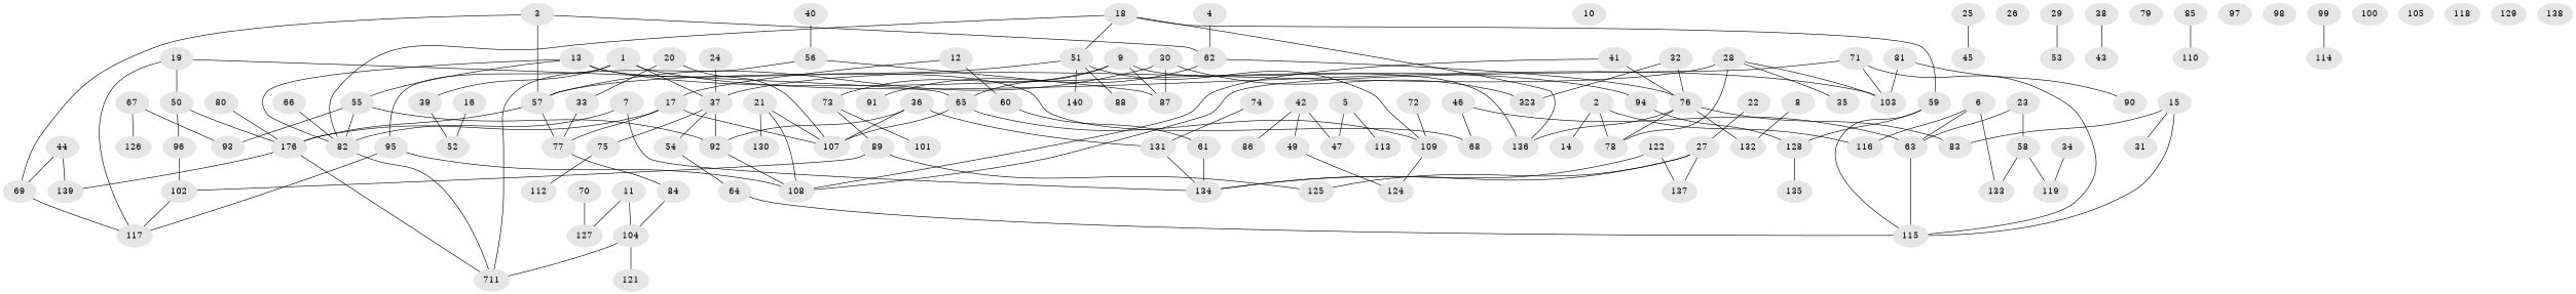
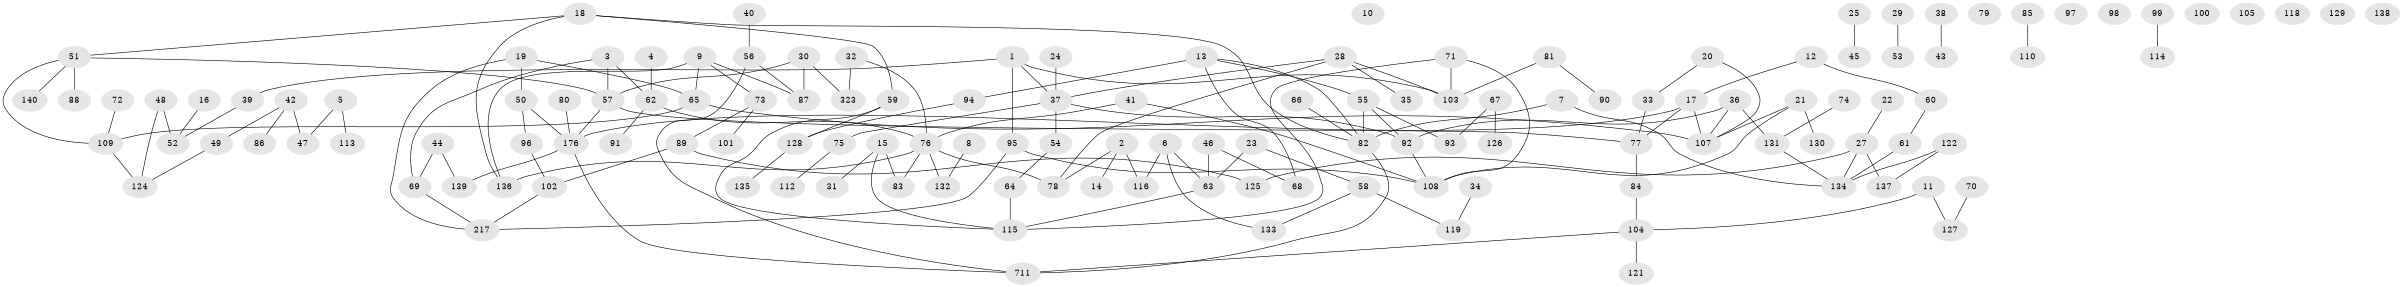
  graph {
    node [color=gray90 style=filled]
    1
    37
    39
    95
    103
    92
    54
    75
    52
-   117
+   117 [label=217]
    108
    2
    14
    78
    116
    3
    57
    62
    69
    77
    n21 [label=176]
    76
    91
    4
    5
    47
    113
    6
    63
    133
    115
    7
    82
    134
    n35 [label=711]
    8
    132
    9
    65
    73
    87
    136
    107
    109
    89
    101
    10
    11
    104
    127
    121
    12
    17
    60
    61
    13
    55
    68
    94
    93
    128
    15
    31
    83
    16
    84
    139
    18
    51
    59
    88
    140
    19
    50
    96
    20
    33
    21
    130
    22
    27
    125
    137
    23
    58
    119
    24
    25
    45
-   26
    28
    35
    29
    53
    30
    n96 [label=323]
    32
    34
    36
    131
    64
    112
    38
    43
    40
    56
    41
    42
    49
    86
    124
    44
    46
+   48
    102
    135
    66
    67
    126
    70
    71
    72
    74
    79
    80
    81
    90
    85
    110
    97
    98
    99
    114
    100
    105
    118
    122
    129
    138
    1 -- 37
    1 -- 39
    1 -- 95
    1 -- 103
    37 -- 92
    37 -- 54
    37 -- 75
    39 -- 52
    95 -- 117
    95 -- 108
    92 -- 108
    54 -- 64
    75 -- 112
    2 -- 14
    2 -- 78
    2 -- 116
    3 -- 57
    3 -- 62
    3 -- 69
    57 -- 77
    57 -- n21
    62 -- 76
    62 -- 91
    69 -- 117
    77 -- 84
    n21 -- n35
    n21 -- 139
    76 -- 78
    76 -- 132
    76 -- 136
    76 -- 83
    4 -- 62
    5 -- 47
    5 -- 113
    6 -- 116
    6 -- 63
    6 -- 133
    63 -- 115
    7 -- 82
    7 -- 134
    82 -- n35
    8 -- 132
    9 -- 65
    9 -- 73
    9 -- 87
    9 -- 136
    65 -- 107
    65 -- 109
    73 -- 89
    73 -- 101
    109 -- 124
    89 -- 125
    89 -- 102
    11 -- 104
    11 -- 127
    104 -- n35
    104 -- 121
    12 -- 17
    12 -- 60
    17 -- 77
    17 -- n21
    17 -- 107
    60 -- 61
    61 -- 134
    13 -- 82
    13 -- 55
    13 -- 68
    13 -- 94
    55 -- 92
    55 -- 82
    55 -- 93
    94 -- 128
    128 -- 135
    15 -- 115
    15 -- 31
    15 -- 83
    16 -- 52
    84 -- 104
    18 -- 82
    18 -- 136
    18 -- 51
    18 -- 59
    51 -- 57
    51 -- 109
    51 -- 88
    51 -- 140
    59 -- 115
    59 -- 128
    19 -- 117
    19 -- 65
    19 -- 50
    50 -- n21
    50 -- 96
    96 -- 102
    20 -- 107
    20 -- 33
    33 -- 77
    21 -- 108
    21 -- 107
    21 -- 130
    22 -- 27
    27 -- 134
    27 -- 125
    27 -- 137
    23 -- 63
    23 -- 58
    58 -- 133
    58 -- 119
    24 -- 37
    25 -- 45
    28 -- 37
    28 -- 103
    28 -- 78
    28 -- 35
    29 -- 53
    30 -- 57
    30 -- 87
    30 -- n96
    32 -- 76
    32 -- n96
    34 -- 119
    36 -- 92
    36 -- 107
    36 -- 131
    131 -- 134
    64 -- 115
    38 -- 43
    40 -- 56
    56 -- n35
    56 -- 87
    41 -- 108
    41 -- 76
    42 -- 47
    42 -- 49
    42 -- 86
    49 -- 124
    44 -- 69
    44 -- 139
    46 -- 63
    46 -- 68
+   48 -- 52
+   48 -- 124
    102 -- 117
    66 -- 82
    67 -- 93
    67 -- 126
    70 -- 127
    71 -- 103
    71 -- 108
    71 -- 115
    72 -- 109
    74 -- 131
    80 -- n21
    81 -- 103
    81 -- 90
    85 -- 110
    99 -- 114
    122 -- 134
    122 -- 137
  }
